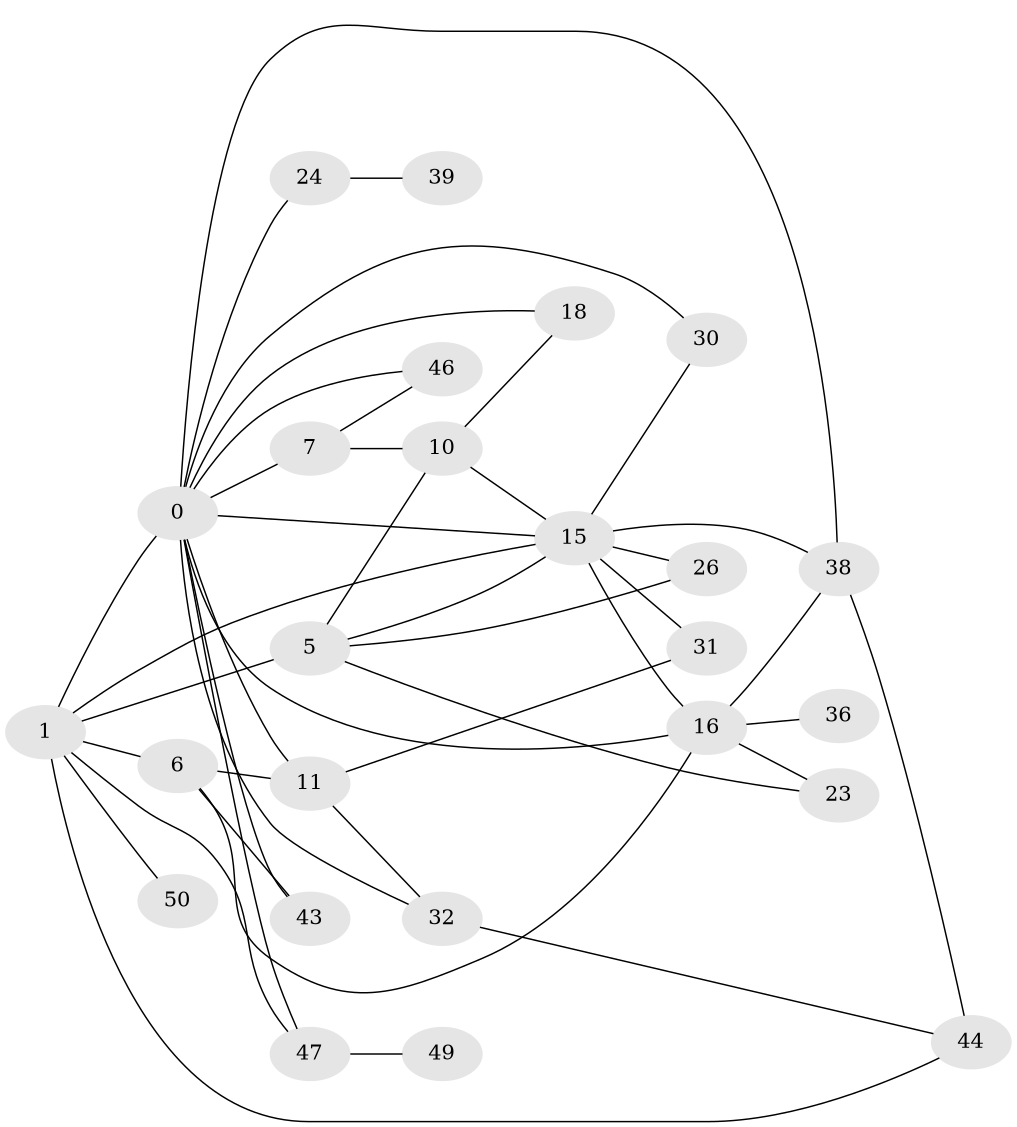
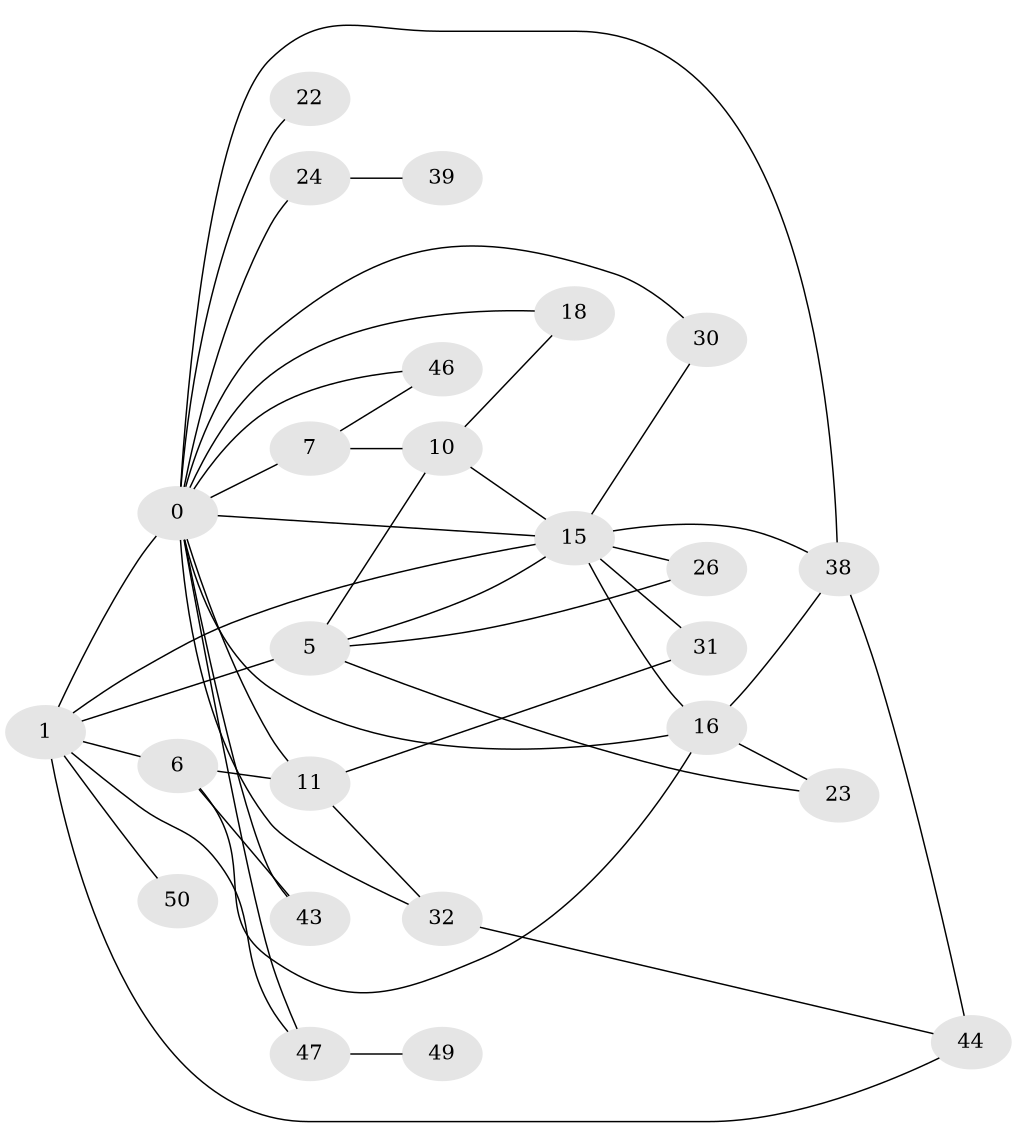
  graph {
    rankdir=LR
    node [color=gray90 style=filled]
    1 [super="+41+2+3"]
    n2 [label=0 super="+13+51+14"]
    5
    6
    15 [super="+21+37"]
    44
    50
    47
    7 [super="+8"]
    11 [super="+12"]
    16 [super="+25+29"]
    18
+   22
    24 [super="+35"]
    30
    32
    38 [super="+48"]
    43
    46
    10 [super="+19"]
    23
    26 [super="+27"]
    31 [super="+40"]
-   36
    39
    49
    1 -- n2 [weight=3]
    1 -- 5
    1 -- 6 [weight=2]
    1 -- 15
    1 -- 44
    1 -- 50
    1 -- 47
    n2 -- 15 [weight=2]
    n2 -- 47 [weight=2]
    n2 -- 7
    n2 -- 11
    n2 -- 16
    n2 -- 18 [weight=2]
+   n2 -- 22
    n2 -- 24
    n2 -- 30
    n2 -- 32
    n2 -- 38
    n2 -- 43
    n2 -- 46
    5 -- 15
    5 -- 10
    5 -- 23
    5 -- 26
    6 -- 11
    6 -- 16
    6 -- 43
    15 -- 16
    15 -- 30
    15 -- 38
    15 -- 26
    15 -- 31
    47 -- 49
    7 -- 46
    7 -- 10
    11 -- 32
    11 -- 31
    16 -- 38
    16 -- 23
-   16 -- 36
    24 -- 39
    32 -- 44
    38 -- 44
    10 -- 15
    10 -- 18
  }
